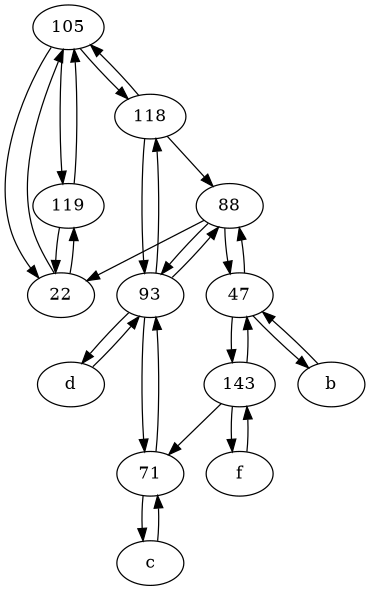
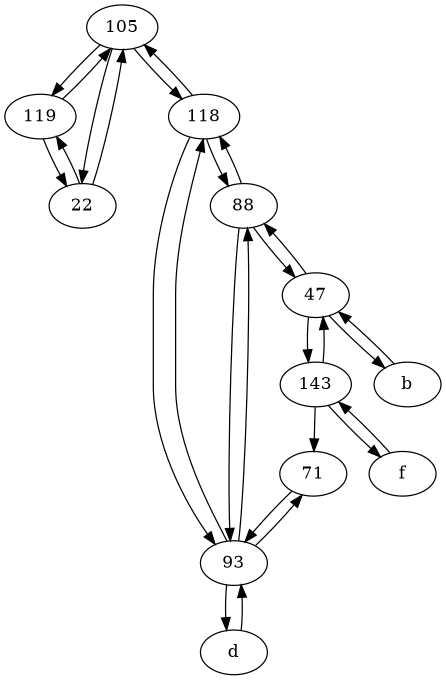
  digraph {
    105
    119
    22
    118
    n5 [label=93]
    88
    d
    71
-   c
    47
    143
    b
    f
    105 -> 119
    105 -> 22
    105 -> 118
    119 -> 105
    119 -> 22
    22 -> 105
    22 -> 119
    118 -> 105
    118 -> n5
    118 -> 88
    n5 -> 118
    n5 -> 88
    n5 -> d
    n5 -> 71
-   88 -> 22
+   88 -> 118
    88 -> n5
    88 -> 47
    d -> n5
    71 -> n5
-   71 -> c
-   c -> 71
    47 -> 88
    47 -> 143
    47 -> b
    143 -> 71
    143 -> 47
    143 -> f
    b -> 47
    f -> 143
  }
